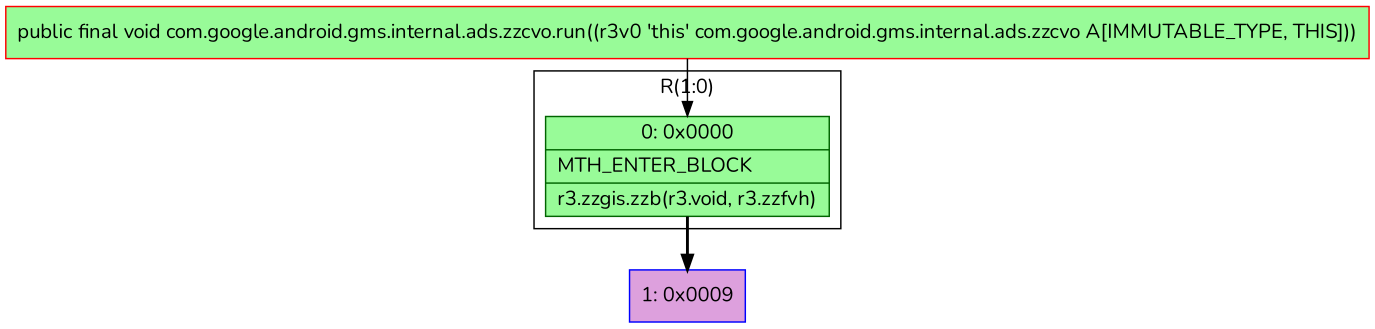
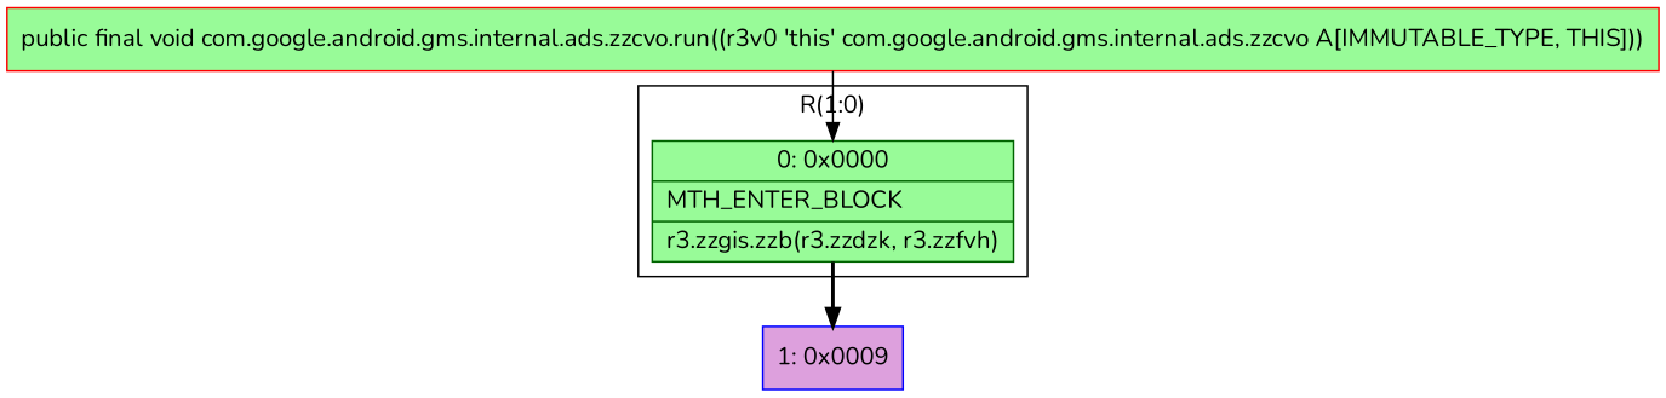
  digraph {
    fontname=Nunito
    node [shape=record style=filled fillcolor=palegreen fontname=Nunito]
    edge [fontname=Nunito]
-   n1 [color=darkgreen label="{0\:\ 0x0000|MTH_ENTER_BLOCK\l|r3.zzgis.zzb(r3.void, r3.zzfvh)\l}"]
+   n1 [color=darkgreen label="{0\:\ 0x0000|MTH_ENTER_BLOCK\l|r3.zzgis.zzb(r3.zzdzk, r3.zzfvh)\l}"]
    n2 [color=blue label="{1\:\ 0x0009}" fillcolor=plum]
    n3 [label="{public final void com.google.android.gms.internal.ads.zzcvo.run((r3v0 'this' com.google.android.gms.internal.ads.zzcvo A[IMMUTABLE_TYPE, THIS])) }" color=red]
    subgraph cluster_1 {
      label="R(1:0)"
      n1
    }
    n1 -> n2 [style=bold]
    n3 -> n1 [style=solid]
  }
